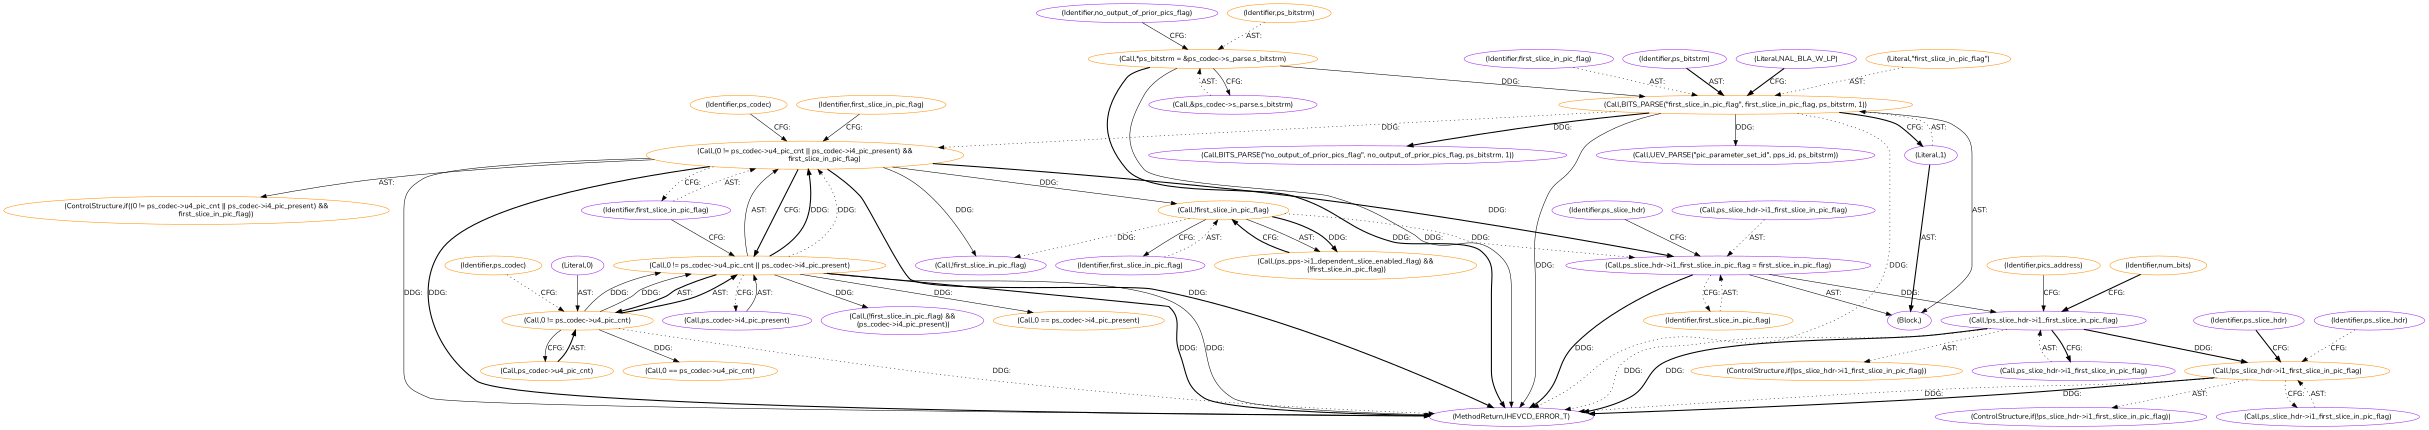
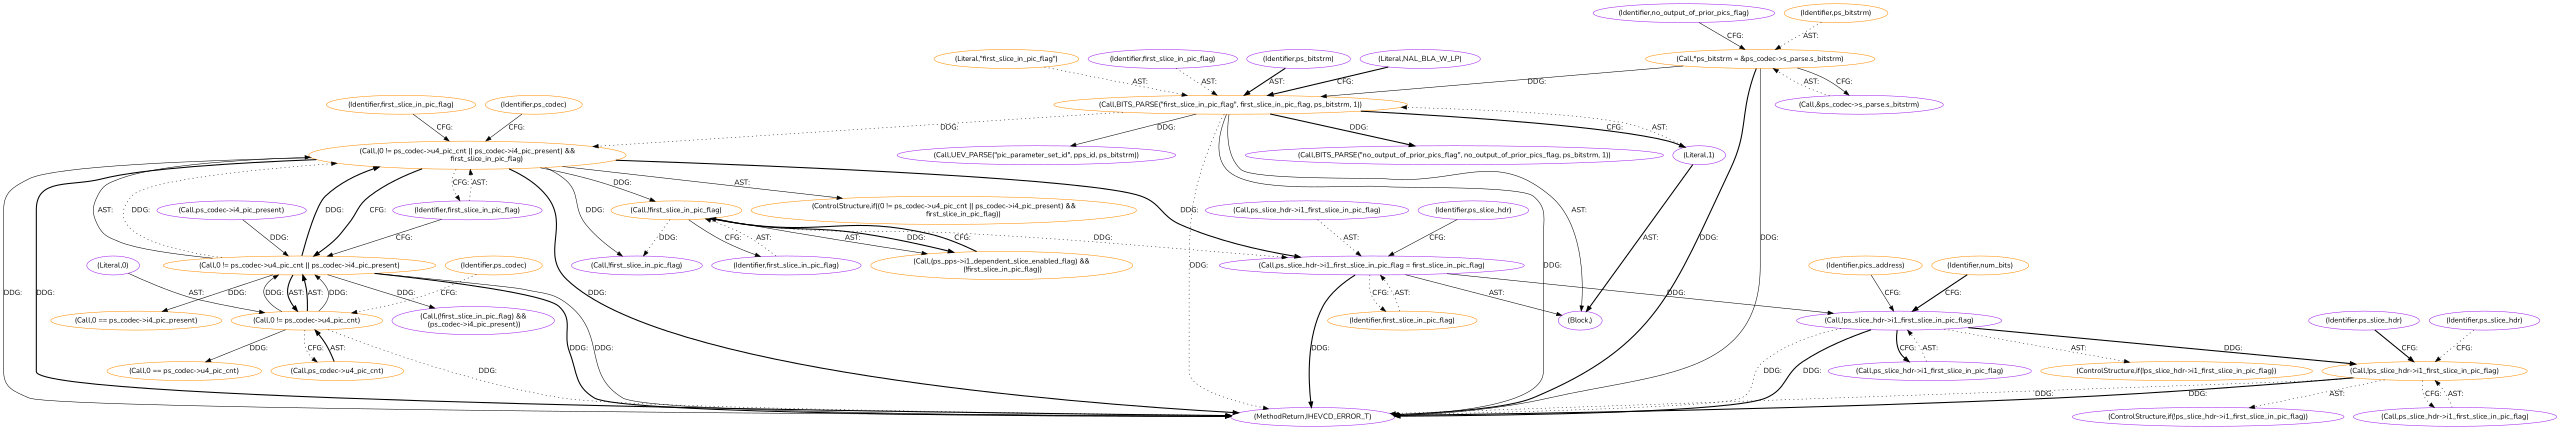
  digraph {
    fontname=Nunito
    node [color=purple fontname=Nunito]
    edge [fontname=Nunito style=solid]
    n1 [label="(Call,!ps_slice_hdr->i1_first_slice_in_pic_flag)"]
    n2 [color=darkorange label="(Call,!ps_slice_hdr->i1_first_slice_in_pic_flag)"]
    n3 [label="(Call,ps_slice_hdr->i1_first_slice_in_pic_flag)"]
    n4 [label="(MethodReturn,IHEVCD_ERROR_T)"]
    n5 [color=darkorange label="(ControlStructure,if(!ps_slice_hdr->i1_first_slice_in_pic_flag))"]
    n6 [label="(ControlStructure,if(!ps_slice_hdr->i1_first_slice_in_pic_flag))"]
    n7 [label="(Call,ps_slice_hdr->i1_first_slice_in_pic_flag)"]
    n8 [label="(Call,ps_slice_hdr->i1_first_slice_in_pic_flag = first_slice_in_pic_flag)"]
    n9 [color=darkorange label="(Identifier,first_slice_in_pic_flag)"]
    n10 [label="(Block,)"]
    n11 [color=darkorange label="(Call,(0 != ps_codec->u4_pic_cnt || ps_codec->i4_pic_present) &&\n                    first_slice_in_pic_flag)"]
    n12 [color=darkorange label="(Call,0 != ps_codec->u4_pic_cnt || ps_codec->i4_pic_present)"]
    n13 [color=darkorange label="(Call,!first_slice_in_pic_flag)"]
    n14 [color=darkorange label="(ControlStructure,if((0 != ps_codec->u4_pic_cnt || ps_codec->i4_pic_present) &&\n                    first_slice_in_pic_flag))"]
    n15 [label="(Call,!first_slice_in_pic_flag)"]
    n16 [label="(Identifier,first_slice_in_pic_flag)"]
    n17 [color=darkorange label="(Call,0 != ps_codec->u4_pic_cnt)"]
    n18 [label="(Call,ps_codec->i4_pic_present)"]
    n19 [label="(Call,(!first_slice_in_pic_flag) &&\n (ps_codec->i4_pic_present))"]
    n20 [color=darkorange label="(Call,0 == ps_codec->i4_pic_present)"]
    n21 [color=darkorange label="(Call,(ps_pps->i1_dependent_slice_enabled_flag) &&\n (!first_slice_in_pic_flag))"]
    n22 [label="(Identifier,first_slice_in_pic_flag)"]
    n23 [color=darkorange label="(Call,0 == ps_codec->u4_pic_cnt)"]
    n24 [color=darkorange label="(Call,ps_codec->u4_pic_cnt)"]
    n25 [color=darkorange label="(Call,BITS_PARSE(\"first_slice_in_pic_flag\", first_slice_in_pic_flag, ps_bitstrm, 1))"]
    n26 [label="(Call,BITS_PARSE(\"no_output_of_prior_pics_flag\", no_output_of_prior_pics_flag, ps_bitstrm, 1))"]
    n27 [label="(Literal,1)"]
    n28 [label="(Call,UEV_PARSE(\"pic_parameter_set_id\", pps_id, ps_bitstrm))"]
    n29 [color=darkorange label="(Call,*ps_bitstrm = &ps_codec->s_parse.s_bitstrm)"]
    n30 [label="(Call,&ps_codec->s_parse.s_bitstrm)"]
    n31 [color=darkorange label="(Identifier,pics_address)"]
    n32 [color=darkorange label="(Identifier,num_bits)"]
    n33 [label="(Identifier,ps_bitstrm)"]
    n34 [label="(Identifier,no_output_of_prior_pics_flag)"]
    n35 [label="(Identifier,ps_slice_hdr)"]
    n36 [color=darkorange label="(Identifier,ps_bitstrm)"]
    n37 [color=darkorange label="(Identifier,first_slice_in_pic_flag)"]
    n38 [color=darkorange label="(Identifier,ps_codec)"]
    n39 [label="(Identifier,ps_slice_hdr)"]
    n40 [color=darkorange label="(Identifier,ps_codec)"]
    n41 [label="(Call,ps_slice_hdr->i1_first_slice_in_pic_flag)"]
    n42 [label="(Literal,NAL_BLA_W_LP)"]
    n43 [label="(Identifier,ps_slice_hdr)"]
    n44 [color=darkorange label="(Literal,\"first_slice_in_pic_flag\")"]
    n45 [label="(Literal,0)"]
    n46 [label="(Identifier,first_slice_in_pic_flag)"]
    n1 -> n2 [label="DDG: " style=bold]
    n1 -> n3 [label="CFG: " style=bold]
    n1 -> n4 [label="DDG: " style=bold]
    n1 -> n4 [label="DDG: " style=dotted]
    n1 -> n5 [label="AST: " style=dotted]
    n2 -> n4 [label="DDG: " style=dotted]
    n2 -> n4 [label="DDG: " style=bold]
    n2 -> n6 [label="AST: " style=dotted]
    n2 -> n7 [label="CFG: " style=dotted]
    n3 -> n1 [label="AST: " style=dotted]
    n7 -> n2 [label="AST: " style=dotted]
    n8 -> n1 [label="DDG: "]
    n8 -> n4 [label="DDG: " style=bold]
    n8 -> n9 [label="CFG: " style=dotted]
    n8 -> n10 [label="AST: "]
    n9 -> n8 [label="AST: " style=dotted]
    n11 -> n4 [label="DDG: "]
    n11 -> n4 [label="DDG: " style=bold]
    n11 -> n4 [label="DDG: " style=bold]
    n11 -> n8 [label="DDG: " style=bold]
    n11 -> n12 [label="CFG: " style=bold]
    n11 -> n13 [label="DDG: "]
    n11 -> n14 [label="AST: "]
    n11 -> n15 [label="DDG: "]
    n11 -> n16 [label="CFG: " style=dotted]
    n12 -> n4 [label="DDG: " style=bold]
    n12 -> n4 [label="DDG: "]
    n12 -> n11 [label="AST: "]
    n12 -> n11 [label="DDG: " style=bold]
    n12 -> n11 [label="DDG: " style=dotted]
    n12 -> n17 [label="AST: " style=bold]
-   n12 -> n18 [label="CFG: " style=dotted]
    n12 -> n19 [label="DDG: "]
    n12 -> n20 [label="DDG: "]
    n13 -> n8 [label="DDG: " style=dotted]
    n13 -> n15 [label="DDG: " style=dotted]
    n13 -> n21 [label="AST: "]
    n13 -> n21 [label="DDG: " style=bold]
    n13 -> n22 [label="CFG: "]
    n16 -> n11 [label="AST: " style=dotted]
    n16 -> n12 [label="CFG: "]
    n17 -> n4 [label="DDG: " style=dotted]
    n17 -> n12 [label="AST: " style=bold]
    n17 -> n12 [label="DDG: "]
    n17 -> n12 [label="DDG: "]
    n17 -> n23 [label="DDG: "]
-   n17 -> n24 [label="CFG: "]
-   n18 -> n12 [label="AST: "]
+   n17 -> n24 [label="CFG: " style=dotted]
+   n18 -> n12 [label="DDG: "]
    n21 -> n13 [label="CFG: " style=bold]
    n22 -> n13 [label="AST: " style=dotted]
    n24 -> n17 [label="AST: " style=bold]
    n25 -> n4 [label="DDG: "]
    n25 -> n4 [label="DDG: " style=dotted]
    n25 -> n10 [label="AST: "]
    n25 -> n11 [label="DDG: " style=dotted]
    n25 -> n26 [label="DDG: " style=bold]
    n25 -> n27 [label="CFG: " style=bold]
    n25 -> n28 [label="DDG: "]
    n27 -> n10 [label="AST: " style=bold]
    n27 -> n25 [label="AST: " style=dotted]
    n29 -> n4 [label="DDG: " style=bold]
    n29 -> n4 [label="DDG: "]
    n29 -> n25 [label="DDG: "]
    n29 -> n30 [label="CFG: "]
    n30 -> n29 [label="AST: " style=dotted]
    n31 -> n1 [label="CFG: "]
    n32 -> n1 [label="CFG: " style=bold]
    n33 -> n25 [label="AST: " style=bold]
    n34 -> n29 [label="CFG: "]
    n35 -> n2 [label="CFG: " style=bold]
    n36 -> n29 [label="AST: " style=dotted]
    n37 -> n11 [label="CFG: "]
    n38 -> n17 [label="CFG: " style=dotted]
    n39 -> n8 [label="CFG: "]
    n40 -> n11 [label="CFG: "]
    n41 -> n8 [label="AST: " style=dotted]
    n42 -> n25 [label="CFG: " style=bold]
    n43 -> n2 [label="CFG: " style=dotted]
    n44 -> n25 [label="AST: " style=dotted]
    n45 -> n17 [label="AST: "]
    n46 -> n25 [label="AST: " style=dotted]
  }
